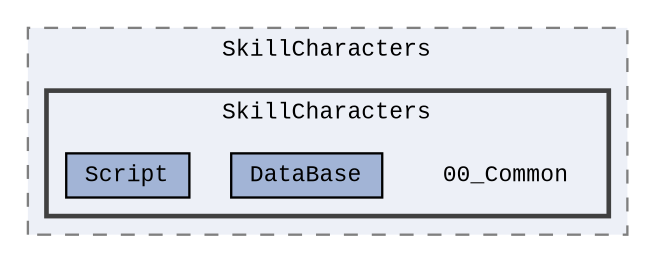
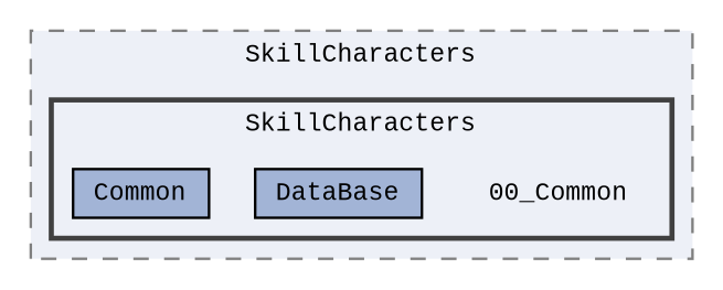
  digraph {
    compound=true
    fontname="Liberation Mono"
    node [fontname="Liberation Mono" fontsize=10 shape=box color=black fillcolor="#a2b4d6" style=filled]
    n1 [height=0.2 label="00_Common" shape=plaintext width=0.4 fillcolor="" style=""]
    n2 [height=0.2 label=DataBase width=0.4]
-   n3 [height=0.2 label=Script width=0.4]
+   n3 [height=0.2 label=Common width=0.4]
    subgraph cluster_1 {
      bgcolor="#edf0f7"
      fontsize=10
      label=SkillCharacters
      pencolor=grey50
      style="filled,dashed"
      subgraph cluster_2 {
        bgcolor="#edf0f7"
        fontsize=10
        pencolor=grey25
        style="filled,bold"
        n1
        n2
        n3
      }
    }
  }
